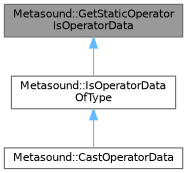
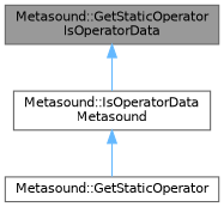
  digraph {
    rankdir=TB
    node [color=grey40 fillcolor=white fontname=Helvetica fontsize=10 shape=box style=filled]
    edge [color=steelblue1 dir=back fontname=Helvetica fontsize=10 labelfontname=Helvetica labelfontsize=10 style=solid]
    n1 [color=gray40 fillcolor=grey60 fontcolor=black height=0.2 label="Metasound::GetStaticOperator\lIsOperatorData" width=0.4]
-   n2 [height=0.2 label="Metasound::IsOperatorData\lOfType" width=0.4]
-   n3 [height=0.2 label="Metasound::CastOperatorData" width=0.4]
+   n2 [height=0.2 label="Metasound::IsOperatorData\lMetasound" width=0.4]
+   n3 [height=0.2 label="Metasound::GetStaticOperator" width=0.4]
    n1 -> n2
    n2 -> n3
  }
